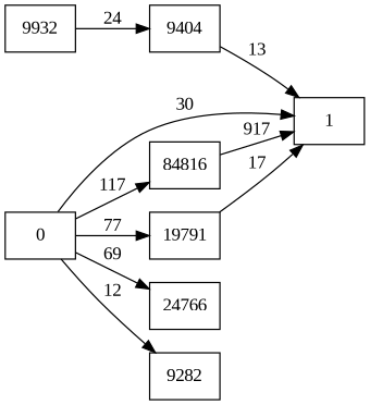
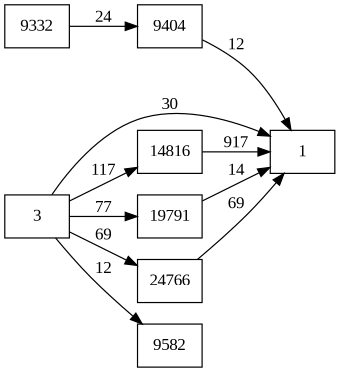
  digraph {
    fontname="Liberation Serif"
    rankdir=LR
    node [fontname="Liberation Serif" shape=rectangle]
    edge [fontname="Liberation Serif"]
-   9332 [label=9932]
+   9332
    9404
    1
-   14816 [label=84816]
+   14816
    19791
    24766
-   0
-   9282
+   0 [label=3]
+   9282 [label=9582]
    9332 -> 9404 [label=24]
-   9404 -> 1 [label=13]
+   9404 -> 1 [label=12]
    14816 -> 1 [label=917]
-   19791 -> 1 [label=17]
+   19791 -> 1 [label=14]
+   24766 -> 1 [label=69]
    0 -> 1 [label=30]
    0 -> 14816 [label=117]
    0 -> 19791 [label=77]
    0 -> 24766 [label=69]
    0 -> 9282 [label=12]
  }
